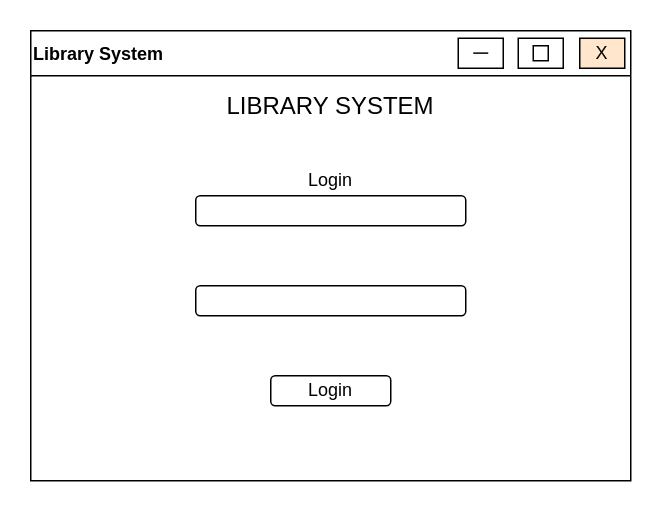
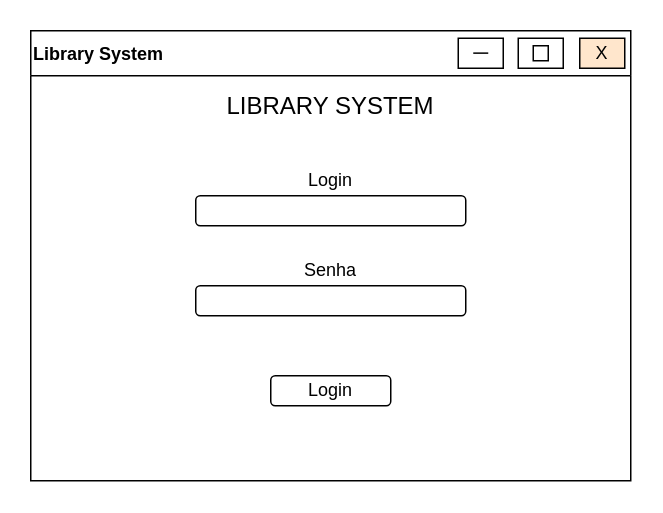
  <mxCell id="0" />
  <mxCell id="1" parent="0" />
  <mxCell id="2" value="Library System" style="swimlane;gradientColor=none;swimlaneFillColor=none;align=left;strokeColor=default;startSize=30;movable=1;resizable=1;rotatable=1;deletable=1;editable=1;locked=0;connectable=1;" vertex="1" parent="1"><mxGeometry x="20" y="20" width="400" height="300" as="geometry" /></mxCell>
  <mxCell id="3" value="Login" style="text;html=1;align=center;verticalAlign=middle;whiteSpace=wrap;rounded=0;movable=1;resizable=1;rotatable=1;deletable=1;editable=1;locked=0;connectable=1;" vertex="1" parent="2"><mxGeometry x="170" y="90" width="60" height="20" as="geometry" /></mxCell>
+ <mxCell id="4" value="Senha" style="text;html=1;align=center;verticalAlign=middle;whiteSpace=wrap;rounded=0;movable=1;resizable=1;rotatable=1;deletable=1;editable=1;locked=0;connectable=1;" vertex="1" parent="2"><mxGeometry x="170" y="150" width="60" height="20" as="geometry" /></mxCell>
  <mxCell id="5" value="X" style="rounded=0;whiteSpace=wrap;html=1;fillColor=#ffe6cc;" vertex="1" parent="2"><mxGeometry x="366" y="5" width="30" height="20" as="geometry" /></mxCell>
  <mxCell id="6" value="" style="rounded=0;whiteSpace=wrap;html=1;" vertex="1" parent="2"><mxGeometry x="325" y="5" width="30" height="20" as="geometry" /></mxCell>
  <mxCell id="7" value="" style="rounded=0;whiteSpace=wrap;html=1;" vertex="1" parent="2"><mxGeometry x="285" y="5" width="30" height="20" as="geometry" /></mxCell>
  <mxCell id="8" value="" style="rounded=0;whiteSpace=wrap;html=1;" vertex="1" parent="2"><mxGeometry x="335" y="10" width="10" height="10" as="geometry" /></mxCell>
  <mxCell id="9" value="" style="endArrow=none;html=1;rounded=0;" edge="1" parent="2"><mxGeometry width="50" height="50" relative="1" as="geometry"><mxPoint x="295" y="14.92" as="sourcePoint" /><mxPoint x="305" y="14.92" as="targetPoint" /></mxGeometry></mxCell>
  <mxCell id="10" value="" style="rounded=1;whiteSpace=wrap;html=1;" vertex="1" parent="2"><mxGeometry x="110" y="110" width="180" height="20" as="geometry" /></mxCell>
  <mxCell id="11" value="" style="rounded=1;whiteSpace=wrap;html=1;" vertex="1" parent="2"><mxGeometry x="110" y="170" width="180" height="20" as="geometry" /></mxCell>
  <mxCell id="12" value="Login" style="rounded=1;whiteSpace=wrap;html=1;" vertex="1" parent="2"><mxGeometry x="160" y="230" width="80" height="20" as="geometry" /></mxCell>
  <mxCell id="13" value="&lt;font style=&quot;font-size: 16px;&quot;&gt;LIBRARY SYSTEM&lt;/font&gt;" style="text;html=1;align=center;verticalAlign=middle;whiteSpace=wrap;rounded=0;movable=1;resizable=1;rotatable=1;deletable=1;editable=1;locked=0;connectable=1;" vertex="1" parent="2"><mxGeometry x="125" y="40" width="150" height="20" as="geometry" /></mxCell>
